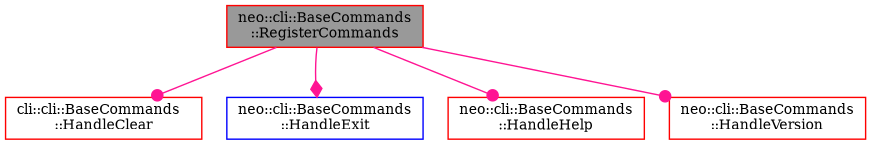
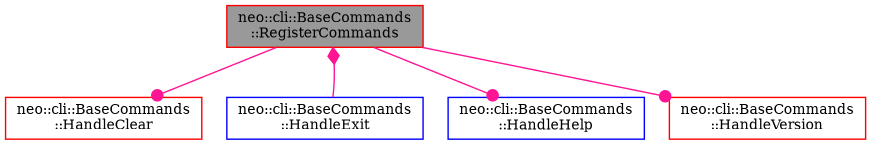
  digraph {
    fontname="DejaVu Serif"
    rankdir=TB
    node [color=red fillcolor=white fontname="DejaVu Serif" fontsize=10 shape=box style=filled]
    edge [arrowhead=dot color=deeppink fontname="DejaVu Serif" fontsize=10 labelfontname=Helvetica labelfontsize=10 style=solid]
    n1 [fillcolor=grey60 fontcolor=black height=0.2 label="neo::cli::BaseCommands\l::RegisterCommands" width=0.4]
-   n2 [height=0.2 label="cli::cli::BaseCommands\l::HandleClear" width=0.4]
+   n2 [height=0.2 label="neo::cli::BaseCommands\l::HandleClear" width=0.4]
    n3 [color=blue height=0.2 label="neo::cli::BaseCommands\l::HandleExit" width=0.4]
-   n4 [height=0.2 label="neo::cli::BaseCommands\l::HandleHelp" width=0.4]
+   n4 [color=blue height=0.2 label="neo::cli::BaseCommands\l::HandleHelp" width=0.4]
    n5 [height=0.2 label="neo::cli::BaseCommands\l::HandleVersion" width=0.4]
    n1 -> n2
-   n1 -> n3 [arrowhead=diamond]
+   n3 -> n1 [arrowhead=diamond]
    n1 -> n4
    n1 -> n5
  }
